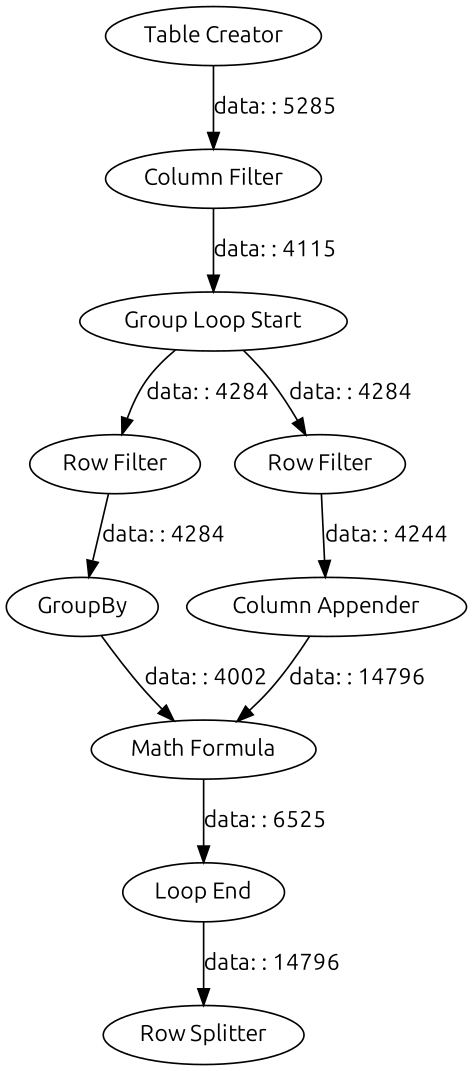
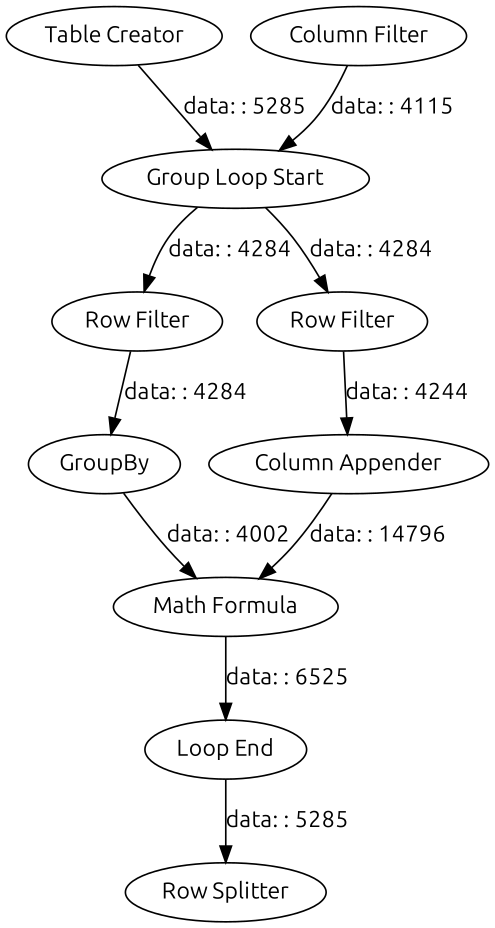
  digraph {
    fontname=Ubuntu
    rankdir=TB
    node [fontname=Ubuntu]
    edge [fontname=Ubuntu]
    n1 [label="Row Filter"]
    n2 [label=GroupBy]
    n3 [label="Math Formula"]
    n4 [label="Column Appender"]
    n5 [label="Loop End"]
    n6 [label="Row Splitter"]
    n7 [label="Group Loop Start"]
    n8 [label="Row Filter"]
    n9 [label="Table Creator"]
    n10 [label="Column Filter"]
    n1 -> n2 [label="data: : 4284"]
    n2 -> n3 [label="data: : 4002"]
    n3 -> n5 [label="data: : 6525"]
    n4 -> n3 [label="data: : 14796"]
-   n5 -> n6 [label="data: : 14796"]
+   n5 -> n6 [label="data: : 5285"]
    n7 -> n1 [label="data: : 4284"]
    n7 -> n8 [label="data: : 4284"]
    n8 -> n4 [label="data: : 4244"]
-   n9 -> n10 [label="data: : 5285"]
+   n9 -> n7 [label="data: : 5285"]
    n10 -> n7 [label="data: : 4115"]
  }
